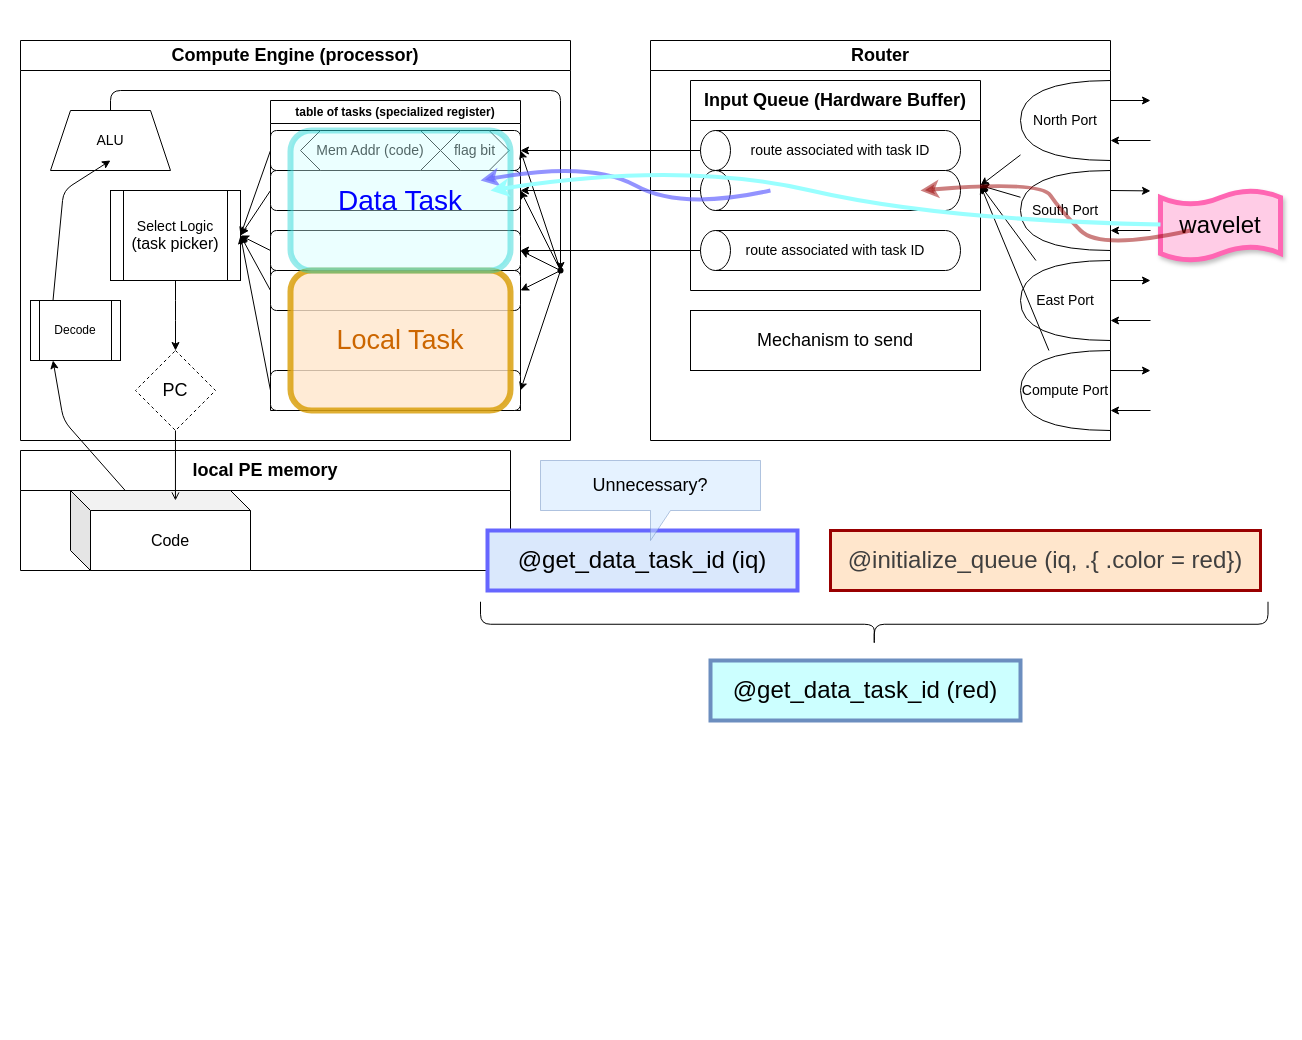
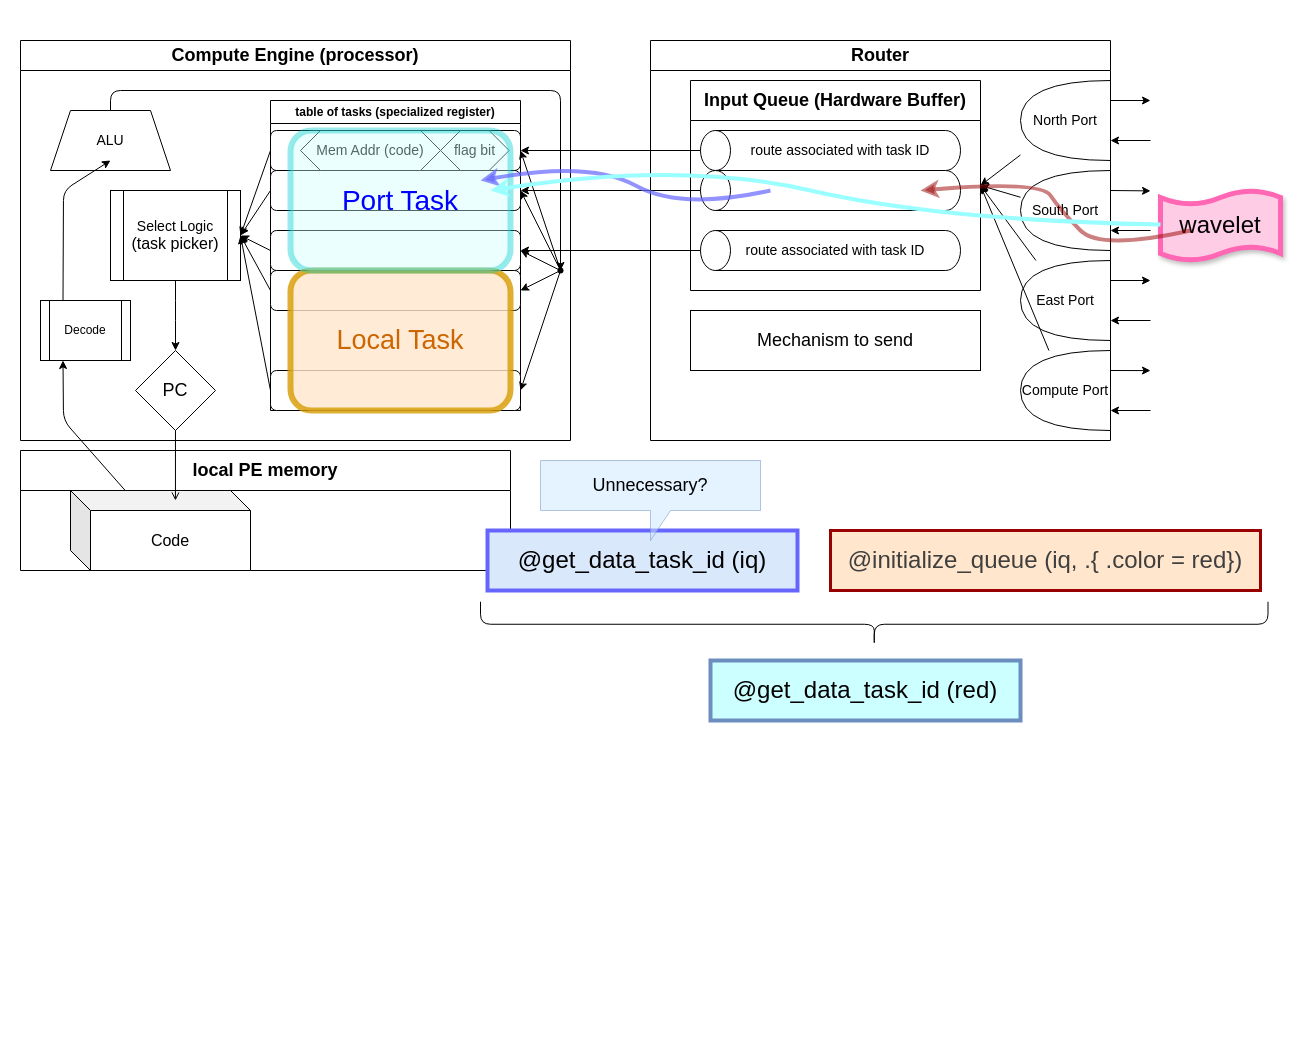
  <mxCell id="0" />
  <mxCell id="1" parent="0" />
  <mxCell id="2" value="&lt;font style=&quot;font-size: 18px;&quot;&gt;Compute Engine (processor)&lt;/font&gt;" style="swimlane;whiteSpace=wrap;html=1;startSize=30;" parent="1" vertex="1"><mxGeometry x="20" y="40" width="550" height="400" as="geometry" /></mxCell>
  <mxCell id="3" value="&lt;font style=&quot;font-size: 14px;&quot;&gt;ALU&lt;/font&gt;" style="shape=trapezoid;perimeter=trapezoidPerimeter;whiteSpace=wrap;html=1;fixedSize=1;" parent="2" vertex="1"><mxGeometry x="30" y="70" width="120" height="60" as="geometry" /></mxCell>
  <mxCell id="4" style="edgeStyle=none;html=1;entryX=0.5;entryY=0;entryDx=0;entryDy=0;" parent="2" source="5" target="6" edge="1"><mxGeometry relative="1" as="geometry"><Array as="points"><mxPoint x="155" y="270" /></Array></mxGeometry></mxCell>
  <mxCell id="5" value="&lt;font style=&quot;font-size: 14px;&quot;&gt;&lt;font style=&quot;&quot;&gt;Select&amp;nbsp;&lt;/font&gt;&lt;span style=&quot;background-color: transparent;&quot;&gt;Logic&lt;/span&gt;&lt;/font&gt;&lt;div&gt;&lt;font size=&quot;3&quot;&gt;(task picker)&lt;/font&gt;&lt;/div&gt;" style="shape=process;whiteSpace=wrap;html=1;backgroundOutline=1;" parent="2" vertex="1"><mxGeometry x="90" y="150" width="130" height="90" as="geometry" /></mxCell>
- <mxCell id="6" value="&lt;font style=&quot;font-size: 18px;&quot;&gt;PC&lt;/font&gt;" style="rhombus;whiteSpace=wrap;html=1;dashed=1;" parent="2" vertex="1"><mxGeometry x="115" y="310" width="80" height="80" as="geometry" /></mxCell>
- <mxCell id="7" value="Decode" style="shape=process;whiteSpace=wrap;html=1;backgroundOutline=1;" parent="2" vertex="1"><mxGeometry x="10" y="260" width="90" height="60" as="geometry" /></mxCell>
+ <mxCell id="6" value="&lt;font style=&quot;font-size: 18px;&quot;&gt;PC&lt;/font&gt;" style="rhombus;whiteSpace=wrap;html=1;" parent="2" vertex="1"><mxGeometry x="115" y="310" width="80" height="80" as="geometry" /></mxCell>
+ <mxCell id="7" value="Decode" style="shape=process;whiteSpace=wrap;html=1;backgroundOutline=1;" parent="2" vertex="1"><mxGeometry x="20" y="260" width="90" height="60" as="geometry" /></mxCell>
  <mxCell id="8" style="edgeStyle=none;html=1;exitX=0;exitY=0.5;exitDx=0;exitDy=0;entryX=1;entryY=0.5;entryDx=0;entryDy=0;" parent="2" source="14" target="5" edge="1"><mxGeometry relative="1" as="geometry" /></mxCell>
  <mxCell id="9" style="edgeStyle=none;html=1;exitX=0;exitY=0.5;exitDx=0;exitDy=0;entryX=1;entryY=0.5;entryDx=0;entryDy=0;" parent="2" source="16" target="5" edge="1"><mxGeometry relative="1" as="geometry"><mxPoint x="160" y="210" as="targetPoint" /></mxGeometry></mxCell>
  <mxCell id="10" style="edgeStyle=none;html=1;exitX=0;exitY=0.5;exitDx=0;exitDy=0;entryX=1;entryY=0.5;entryDx=0;entryDy=0;" parent="2" source="17" target="5" edge="1"><mxGeometry relative="1" as="geometry"><mxPoint x="160" y="260" as="targetPoint" /></mxGeometry></mxCell>
  <mxCell id="11" style="edgeStyle=none;html=1;exitX=0;exitY=0.5;exitDx=0;exitDy=0;entryX=1;entryY=0.5;entryDx=0;entryDy=0;" parent="2" source="18" target="5" edge="1"><mxGeometry relative="1" as="geometry"><mxPoint x="150" y="200" as="targetPoint" /></mxGeometry></mxCell>
  <mxCell id="12" style="edgeStyle=none;html=1;exitX=0.25;exitY=0;exitDx=0;exitDy=0;entryX=0.5;entryY=0.833;entryDx=0;entryDy=0;entryPerimeter=0;" parent="2" source="7" target="3" edge="1"><mxGeometry relative="1" as="geometry"><Array as="points"><mxPoint x="43" y="150" /></Array></mxGeometry></mxCell>
  <mxCell id="13" value="" style="group" vertex="1" connectable="0" parent="2"><mxGeometry x="250" y="60" width="250" height="310" as="geometry" /></mxCell>
  <mxCell id="14" value="" style="rounded=1;whiteSpace=wrap;html=1;" parent="13" vertex="1"><mxGeometry y="30" width="250.0" height="40" as="geometry" /></mxCell>
  <mxCell id="15" value="table of tasks (specialized register)" style="swimlane;whiteSpace=wrap;html=1;" parent="13" vertex="1"><mxGeometry width="250.0" height="310" as="geometry" /></mxCell>
  <mxCell id="16" value="" style="rounded=1;whiteSpace=wrap;html=1;" parent="15" vertex="1"><mxGeometry y="130" width="250.0" height="40" as="geometry" /></mxCell>
  <mxCell id="17" value="" style="rounded=1;whiteSpace=wrap;html=1;" parent="15" vertex="1"><mxGeometry y="270" width="250.0" height="40" as="geometry" /></mxCell>
  <mxCell id="18" value="" style="rounded=1;whiteSpace=wrap;html=1;" parent="15" vertex="1"><mxGeometry y="70" width="250.0" height="40" as="geometry" /></mxCell>
  <mxCell id="19" value="" style="rounded=1;whiteSpace=wrap;html=1;" vertex="1" parent="15"><mxGeometry y="170" width="250.0" height="40" as="geometry" /></mxCell>
  <mxCell id="20" value="&lt;font style=&quot;color: rgb(204, 102, 0); font-size: 27px;&quot;&gt;Local Task&lt;/font&gt;" style="rounded=1;whiteSpace=wrap;html=1;opacity=80;strokeWidth=6;glass=0;fillColor=#ffe6cc;strokeColor=#d79b00;" vertex="1" parent="15"><mxGeometry x="20" y="170" width="220" height="140" as="geometry" /></mxCell>
  <mxCell id="21" value="&lt;font style=&quot;font-size: 14px;&quot;&gt;Mem Addr (code)&lt;/font&gt;" style="shape=hexagon;perimeter=hexagonPerimeter2;whiteSpace=wrap;html=1;fixedSize=1;" parent="13" vertex="1"><mxGeometry x="30" y="30" width="140" height="40" as="geometry" /></mxCell>
  <mxCell id="22" value="&lt;font style=&quot;font-size: 14px;&quot;&gt;flag bit&lt;/font&gt;" style="shape=hexagon;perimeter=hexagonPerimeter2;whiteSpace=wrap;html=1;fixedSize=1;" parent="13" vertex="1"><mxGeometry x="170" y="30" width="68.64" height="40" as="geometry" /></mxCell>
- <mxCell id="23" value="&lt;font style=&quot;color: rgb(0, 0, 255); font-size: 28px;&quot;&gt;Data Task&lt;/font&gt;" style="rounded=1;whiteSpace=wrap;html=1;opacity=40;strokeWidth=6;glass=0;fillColor=#CCFFFF;strokeColor=#00CCCC;fillStyle=auto;" vertex="1" parent="13"><mxGeometry x="20" y="30" width="220" height="140" as="geometry" /></mxCell>
+ <mxCell id="23" value="&lt;font style=&quot;color: rgb(0, 0, 255); font-size: 28px;&quot;&gt;Port Task&lt;/font&gt;" style="rounded=1;whiteSpace=wrap;html=1;opacity=40;strokeWidth=6;glass=0;fillColor=#CCFFFF;strokeColor=#00CCCC;fillStyle=auto;" vertex="1" parent="13"><mxGeometry x="20" y="30" width="220" height="140" as="geometry" /></mxCell>
  <mxCell id="24" style="edgeStyle=none;html=1;exitX=0;exitY=0.5;exitDx=0;exitDy=0;entryX=1;entryY=0.5;entryDx=0;entryDy=0;" edge="1" parent="2" source="19" target="5"><mxGeometry relative="1" as="geometry" /></mxCell>
  <mxCell id="25" value="&lt;font style=&quot;font-size: 18px;&quot;&gt;Router&lt;/font&gt;" style="swimlane;whiteSpace=wrap;html=1;startSize=30;" parent="1" vertex="1"><mxGeometry x="650" y="40" width="460" height="400" as="geometry" /></mxCell>
  <mxCell id="26" value="&lt;font style=&quot;font-size: 18px;&quot;&gt;Input Queue (Hardware Buffer)&lt;/font&gt;" style="swimlane;whiteSpace=wrap;html=1;startSize=40;" vertex="1" parent="25"><mxGeometry x="40" y="40" width="290" height="210" as="geometry" /></mxCell>
  <mxCell id="27" value="" style="shape=cylinder3;whiteSpace=wrap;html=1;boundedLbl=1;backgroundOutline=1;size=15;rotation=-90;" vertex="1" parent="26"><mxGeometry x="120" y="-60" width="40" height="260" as="geometry" /></mxCell>
  <mxCell id="28" value="" style="shape=cylinder3;whiteSpace=wrap;html=1;boundedLbl=1;backgroundOutline=1;size=15;rotation=-90;" vertex="1" parent="26"><mxGeometry x="120" y="40" width="40" height="260" as="geometry" /></mxCell>
  <mxCell id="29" value="&lt;font style=&quot;font-size: 14px;&quot;&gt;route associated with task ID&lt;/font&gt;" style="text;html=1;align=center;verticalAlign=middle;whiteSpace=wrap;rounded=0;" vertex="1" parent="26"><mxGeometry x="50" y="55" width="200" height="30" as="geometry" /></mxCell>
  <mxCell id="30" value="&lt;font style=&quot;font-size: 14px;&quot;&gt;route associated with task ID&lt;/font&gt;" style="text;html=1;align=center;verticalAlign=middle;whiteSpace=wrap;rounded=0;" vertex="1" parent="26"><mxGeometry x="45" y="155" width="200" height="30" as="geometry" /></mxCell>
  <mxCell id="31" value="" style="shape=cylinder3;whiteSpace=wrap;html=1;boundedLbl=1;backgroundOutline=1;size=15;rotation=-90;" vertex="1" parent="26"><mxGeometry x="120" y="-20" width="40" height="260" as="geometry" /></mxCell>
  <mxCell id="32" value="&lt;font style=&quot;font-size: 18px;&quot;&gt;Mechanism to send&lt;/font&gt;" style="rounded=0;whiteSpace=wrap;html=1;" vertex="1" parent="25"><mxGeometry x="40" y="270" width="290" height="60" as="geometry" /></mxCell>
  <mxCell id="33" value="" style="group" vertex="1" connectable="0" parent="25"><mxGeometry x="370" y="40" width="130" height="350" as="geometry" /></mxCell>
  <mxCell id="34" style="edgeStyle=none;html=1;exitX=0;exitY=0.75;exitDx=0;exitDy=0;exitPerimeter=0;" edge="1" parent="33" source="35"><mxGeometry relative="1" as="geometry"><mxPoint x="130" y="20" as="targetPoint" /></mxGeometry></mxCell>
  <mxCell id="35" value="&lt;font style=&quot;font-size: 14px;&quot;&gt;North Port&lt;/font&gt;" style="shape=or;whiteSpace=wrap;html=1;direction=west;" vertex="1" parent="33"><mxGeometry width="90" height="80" as="geometry" /></mxCell>
  <mxCell id="36" style="edgeStyle=none;html=1;exitX=0;exitY=0.75;exitDx=0;exitDy=0;exitPerimeter=0;" edge="1" parent="33" source="37"><mxGeometry relative="1" as="geometry"><mxPoint x="130" y="110.4" as="targetPoint" /></mxGeometry></mxCell>
  <mxCell id="37" value="&lt;font style=&quot;font-size: 14px;&quot;&gt;South Port&lt;/font&gt;" style="shape=or;whiteSpace=wrap;html=1;direction=west;" vertex="1" parent="33"><mxGeometry y="90" width="90" height="80" as="geometry" /></mxCell>
  <mxCell id="38" style="edgeStyle=none;html=1;exitX=0;exitY=0.75;exitDx=0;exitDy=0;exitPerimeter=0;" edge="1" parent="33" source="39"><mxGeometry relative="1" as="geometry"><mxPoint x="130" y="200" as="targetPoint" /></mxGeometry></mxCell>
  <mxCell id="39" value="&lt;font style=&quot;font-size: 14px;&quot;&gt;East Port&lt;/font&gt;" style="shape=or;whiteSpace=wrap;html=1;direction=west;" vertex="1" parent="33"><mxGeometry y="180" width="90" height="80" as="geometry" /></mxCell>
  <mxCell id="40" style="edgeStyle=none;html=1;exitX=0;exitY=0.75;exitDx=0;exitDy=0;exitPerimeter=0;" edge="1" parent="33" source="41"><mxGeometry relative="1" as="geometry"><mxPoint x="130" y="290.091" as="targetPoint" /></mxGeometry></mxCell>
  <mxCell id="41" value="&lt;font style=&quot;font-size: 14px;&quot;&gt;Compute Port&lt;/font&gt;" style="shape=or;whiteSpace=wrap;html=1;direction=west;" vertex="1" parent="33"><mxGeometry y="270" width="90" height="80" as="geometry" /></mxCell>
  <mxCell id="42" style="edgeStyle=none;html=1;entryX=1;entryY=0.5;entryDx=0;entryDy=0;" edge="1" parent="25" source="35" target="26"><mxGeometry relative="1" as="geometry" /></mxCell>
  <mxCell id="43" style="edgeStyle=none;html=1;entryX=1;entryY=0.5;entryDx=0;entryDy=0;" edge="1" parent="25" source="37" target="26"><mxGeometry relative="1" as="geometry"><mxPoint x="340.0" y="160" as="targetPoint" /></mxGeometry></mxCell>
  <mxCell id="44" style="edgeStyle=none;html=1;entryX=1;entryY=0.5;entryDx=0;entryDy=0;" edge="1" parent="25" source="39" target="26"><mxGeometry relative="1" as="geometry" /></mxCell>
  <mxCell id="45" style="edgeStyle=none;html=1;entryX=1;entryY=0.5;entryDx=0;entryDy=0;" edge="1" parent="25" source="41" target="26"><mxGeometry relative="1" as="geometry" /></mxCell>
  <mxCell id="46" style="edgeStyle=none;html=1;entryX=1;entryY=0.5;entryDx=0;entryDy=0;" parent="1" source="51" target="14" edge="1"><mxGeometry relative="1" as="geometry" /></mxCell>
  <mxCell id="47" style="edgeStyle=none;html=1;entryX=1;entryY=0.5;entryDx=0;entryDy=0;" parent="1" source="51" target="18" edge="1"><mxGeometry relative="1" as="geometry" /></mxCell>
  <mxCell id="48" style="edgeStyle=none;html=1;entryX=1;entryY=0.5;entryDx=0;entryDy=0;" parent="1" source="51" target="16" edge="1"><mxGeometry relative="1" as="geometry" /></mxCell>
  <mxCell id="49" style="edgeStyle=none;html=1;entryX=1;entryY=0.5;entryDx=0;entryDy=0;" parent="1" source="51" target="17" edge="1"><mxGeometry relative="1" as="geometry" /></mxCell>
  <mxCell id="50" style="edgeStyle=none;html=1;entryX=1;entryY=0.5;entryDx=0;entryDy=0;" edge="1" parent="1" source="51" target="19"><mxGeometry relative="1" as="geometry" /></mxCell>
  <mxCell id="51" value="" style="shape=waypoint;sketch=0;fillStyle=solid;size=6;pointerEvents=1;points=[];fillColor=none;resizable=0;rotatable=0;perimeter=centerPerimeter;snapToPoint=1;" parent="1" vertex="1"><mxGeometry x="550" y="260" width="20" height="20" as="geometry" /></mxCell>
  <mxCell id="52" style="edgeStyle=none;html=1;exitX=0.5;exitY=0;exitDx=0;exitDy=0;entryX=0.617;entryY=0.988;entryDx=0;entryDy=0;entryPerimeter=0;" parent="1" source="3" target="51" edge="1"><mxGeometry relative="1" as="geometry"><Array as="points"><mxPoint x="110" y="90" /><mxPoint x="560" y="90" /></Array></mxGeometry></mxCell>
  <mxCell id="53" value="&lt;span style=&quot;font-size: 18px;&quot;&gt;local PE memory&lt;/span&gt;" style="swimlane;whiteSpace=wrap;html=1;startSize=40;" parent="1" vertex="1"><mxGeometry x="20" y="450" width="490" height="120" as="geometry" /></mxCell>
  <mxCell id="54" value="&lt;font size=&quot;3&quot;&gt;Code&lt;/font&gt;" style="shape=cube;whiteSpace=wrap;html=1;boundedLbl=1;backgroundOutline=1;darkOpacity=0.05;darkOpacity2=0.1;" parent="53" vertex="1"><mxGeometry x="50" y="40" width="180" height="80" as="geometry" /></mxCell>
  <mxCell id="55" style="edgeStyle=none;html=1;entryX=0.583;entryY=0.125;entryDx=0;entryDy=0;entryPerimeter=0;endArrow=open;" parent="1" source="6" target="54" edge="1"><mxGeometry relative="1" as="geometry" /></mxCell>
  <mxCell id="56" style="edgeStyle=none;html=1;entryX=0.25;entryY=1;entryDx=0;entryDy=0;" parent="1" source="54" target="7" edge="1"><mxGeometry relative="1" as="geometry"><Array as="points"><mxPoint x="63" y="420" /></Array></mxGeometry></mxCell>
  <mxCell id="57" style="edgeStyle=none;html=1;" edge="1" parent="1" source="27" target="14"><mxGeometry relative="1" as="geometry"><mxPoint x="600" y="110" as="targetPoint" /></mxGeometry></mxCell>
  <mxCell id="58" style="edgeStyle=none;html=1;entryX=1;entryY=0.5;entryDx=0;entryDy=0;" edge="1" parent="1" source="28" target="16"><mxGeometry relative="1" as="geometry" /></mxCell>
  <mxCell id="59" style="edgeStyle=none;html=1;entryX=1;entryY=0.5;entryDx=0;entryDy=0;" edge="1" parent="1" source="31" target="18"><mxGeometry relative="1" as="geometry" /></mxCell>
  <mxCell id="60" value="" style="endArrow=classic;html=1;entryX=0;entryY=0.25;entryDx=0;entryDy=0;entryPerimeter=0;" edge="1" parent="1" target="35"><mxGeometry width="50" height="50" relative="1" as="geometry"><mxPoint x="1150" y="140" as="sourcePoint" /><mxPoint x="1170" y="160" as="targetPoint" /></mxGeometry></mxCell>
  <mxCell id="61" value="" style="endArrow=classic;html=1;entryX=0;entryY=0.25;entryDx=0;entryDy=0;entryPerimeter=0;" edge="1" parent="1" target="37"><mxGeometry width="50" height="50" relative="1" as="geometry"><mxPoint x="1150" y="230" as="sourcePoint" /><mxPoint x="1170" y="230" as="targetPoint" /></mxGeometry></mxCell>
  <mxCell id="62" value="" style="endArrow=classic;html=1;entryX=0;entryY=0.25;entryDx=0;entryDy=0;entryPerimeter=0;" edge="1" parent="1" target="39"><mxGeometry width="50" height="50" relative="1" as="geometry"><mxPoint x="1150" y="320" as="sourcePoint" /><mxPoint x="1150" y="250" as="targetPoint" /></mxGeometry></mxCell>
  <mxCell id="63" value="" style="endArrow=classic;html=1;entryX=0;entryY=0.25;entryDx=0;entryDy=0;entryPerimeter=0;" edge="1" parent="1" target="41"><mxGeometry width="50" height="50" relative="1" as="geometry"><mxPoint x="1150" y="410" as="sourcePoint" /><mxPoint x="1150" y="250" as="targetPoint" /></mxGeometry></mxCell>
  <mxCell id="64" value="&lt;font style=&quot;font-size: 24px;&quot;&gt;wavelet&lt;/font&gt;" style="shape=tape;whiteSpace=wrap;html=1;size=0.2;strokeWidth=5;shadow=1;strokeColor=#FF66B3;fillColor=#FFCCE6;" vertex="1" parent="1"><mxGeometry x="1160" y="190" width="120" height="70" as="geometry" /></mxCell>
  <mxCell id="65" value="" style="curved=1;endArrow=classic;html=1;entryX=0.5;entryY=0.846;entryDx=0;entryDy=0;strokeWidth=4;opacity=50;entryPerimeter=0;strokeColor=#990000;" edge="1" parent="1" target="31"><mxGeometry width="50" height="50" relative="1" as="geometry"><mxPoint x="1190" y="230" as="sourcePoint" /><mxPoint x="1100" y="280" as="targetPoint" /><Array as="points"><mxPoint x="1100" y="250" /><mxPoint x="1060" y="210" /><mxPoint x="1040" y="180" /></Array></mxGeometry></mxCell>
  <mxCell id="66" value="&lt;span style=&quot;color: rgb(63, 63, 63); font-size: 24px;&quot;&gt;@initialize_queue (iq, .{ .color = red})&lt;/span&gt;" style="rounded=0;whiteSpace=wrap;html=1;fillColor=#ffe6cc;strokeColor=#990000;strokeWidth=3;align=center;" vertex="1" parent="1"><mxGeometry x="830" y="530" width="430" height="60" as="geometry" /></mxCell>
  <mxCell id="67" value="&lt;font style=&quot;font-size: 24px;&quot;&gt;@get_data_task_id (iq)&lt;/font&gt;" style="rounded=0;whiteSpace=wrap;html=1;fillColor=#dae8fc;strokeColor=#6666FF;strokeWidth=4;" vertex="1" parent="1"><mxGeometry x="487" y="530" width="310" height="60" as="geometry" /></mxCell>
  <mxCell id="68" value="" style="shape=curlyBracket;whiteSpace=wrap;html=1;rounded=1;flipH=1;labelPosition=right;verticalLabelPosition=middle;align=left;verticalAlign=middle;rotation=90;" vertex="1" parent="1"><mxGeometry x="851.25" y="230" width="45" height="787.5" as="geometry" /></mxCell>
  <mxCell id="69" value="&lt;font style=&quot;font-size: 24px;&quot;&gt;@get_data_task_id (red)&lt;/font&gt;" style="rounded=0;whiteSpace=wrap;html=1;fillColor=#CCFFFF;strokeColor=#6c8ebf;strokeWidth=4;" vertex="1" parent="1"><mxGeometry x="710" y="660" width="310" height="60" as="geometry" /></mxCell>
  <mxCell id="70" value="" style="curved=1;endArrow=classic;html=1;entryX=0.864;entryY=0.357;entryDx=0;entryDy=0;entryPerimeter=0;exitX=0.5;exitY=0.269;exitDx=0;exitDy=0;exitPerimeter=0;strokeWidth=4;strokeColor=#6666FF;opacity=70;" edge="1" parent="1" source="31" target="23"><mxGeometry width="50" height="50" relative="1" as="geometry"><mxPoint x="740" y="220" as="sourcePoint" /><mxPoint x="840" y="330" as="targetPoint" /><Array as="points"><mxPoint x="680" y="210" /><mxPoint x="590" y="160" /></Array></mxGeometry></mxCell>
  <mxCell id="71" value="" style="curved=1;endArrow=classic;html=1;entryX=0.864;entryY=0.357;entryDx=0;entryDy=0;entryPerimeter=0;strokeWidth=4;strokeColor=#99FFFF;" edge="1" parent="1" source="64"><mxGeometry width="50" height="50" relative="1" as="geometry"><mxPoint x="780" y="200" as="sourcePoint" /><mxPoint x="490" y="190" as="targetPoint" /><Array as="points"><mxPoint x="940" y="220" /><mxPoint x="680" y="160" /></Array></mxGeometry></mxCell>
  <mxCell id="72" value="&lt;font style=&quot;font-size: 18px;&quot;&gt;&lt;font style=&quot;&quot;&gt;Unnecessary&lt;/font&gt;?&lt;/font&gt;" style="shape=callout;whiteSpace=wrap;html=1;perimeter=calloutPerimeter;fillColor=#CCE5FF;strokeColor=#6c8ebf;opacity=50;" vertex="1" parent="1"><mxGeometry x="540" y="460" width="220" height="80" as="geometry" /></mxCell>
